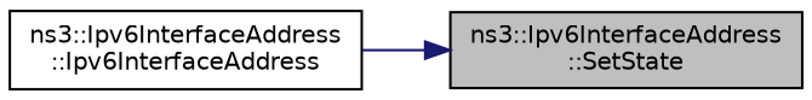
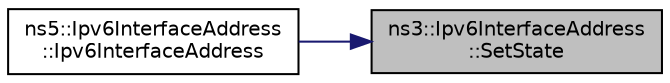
  digraph {
    rankdir=RL
    node [color=black fontname=Helvetica fontsize=10 shape=record style=filled]
    n1 [fillcolor=grey75 fontcolor=black height=0.2 label="ns3::Ipv6InterfaceAddress\l::SetState" width=0.4]
-   n2 [fillcolor=white height=0.2 label="ns3::Ipv6InterfaceAddress\l::Ipv6InterfaceAddress" width=0.4]
+   n2 [fillcolor=white height=0.2 label="ns5::Ipv6InterfaceAddress\l::Ipv6InterfaceAddress" width=0.4]
    n1 -> n2 [color=midnightblue dir=back fontname=Helvetica fontsize=10 labelfontname=Helvetica labelfontsize=10 style=solid]
  }
